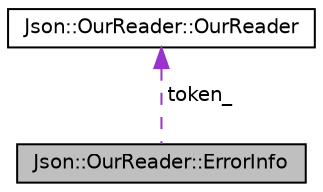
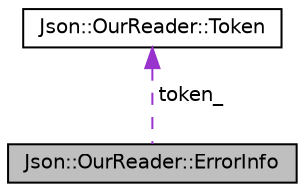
  digraph {
    node [color=black fontname=Helvetica fontsize=10 shape=record style=filled]
    n1 [fillcolor=grey75 fontcolor=black height=0.2 label="Json::OurReader::ErrorInfo" width=0.4]
-   n2 [fillcolor=white height=0.2 label="Json::OurReader::OurReader" width=0.4]
+   n2 [fillcolor=white height=0.2 label="Json::OurReader::Token" width=0.4]
    n2 -> n1 [color=darkorchid3 dir=back fontname=Helvetica fontsize=10 label=" token_" labelfontname=Helvetica labelfontsize=10 style=dashed]
  }
